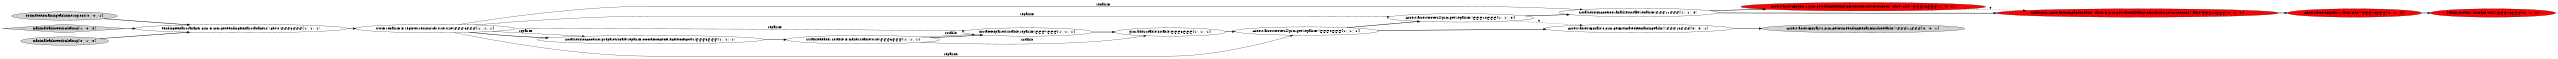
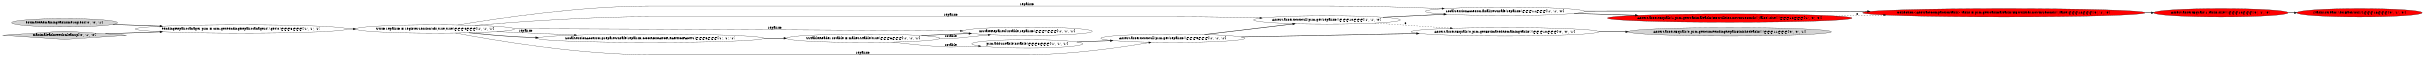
  digraph {
    rankdir=LR
    node [fillcolor=white shape=ellipse style=filled]
    edge [style=bold]
    n1 [fillcolor=lightgray label="Assert.assertEquals(0,prm.getNumPendingRepairFinishedTasks())@@@11@@@['0', '0', '1']"]
    n2 [label="LocalSessionAccessor.finalizeUnsafe(repairID)@@@11@@@['1', '1', '0']"]
    n3 [fillcolor=red label="Collection<AbstractCompactionTask> tasks = prm.getMaximalTasks(FBUtilities.nowInSeconds(),false)@@@12@@@['0', '1', '0']"]
    n4 [fillcolor=red label="Assert.assertEquals(1,prm.getMaximalTasks(FBUtilities.nowInSeconds(),false).size())@@@12@@@['1', '0', '0']"]
    n5 [fillcolor=red label="Assert.assertEquals(1,tasks.size())@@@14@@@['0', '1', '0']"]
    n6 [label="Assert.assertEquals(0,prm.getEstimatedRemainingTasks())@@@10@@@['0', '0', '1']"]
    n7 [fillcolor=red label="{tasks.stream().forEach(null)}@@@16@@@['0', '1', '0']"]
    n8 [label="UUID repairID = registerSession(cfs,true,true)@@@4@@@['1', '1', '1']"]
    n9 [label="Assert.assertNotNull(prm.get(repairID))@@@10@@@['1', '1', '0']"]
    n10 [label="LocalSessionAccessor.prepareUnsafe(repairID,COORDINATOR,PARTICIPANTS)@@@5@@@['1', '1', '1']"]
    n11 [label="Assert.assertNotNull(prm.get(repairID))@@@9@@@['1', '1', '1']"]
    n12 [label="mutateRepaired(sstable,repairID)@@@7@@@['1', '1', '1']"]
    n13 [label="SSTableReader sstable = makeSSTable(true)@@@6@@@['1', '1', '1']"]
    n14 [label="prm.addSSTable(sstable)@@@8@@@['1', '1', '1']"]
    n15 [fillcolor=lightgray label="estimateRemainingTasksInProgress['0', '0', '1']"]
    n16 [label="PendingRepairManager prm = csm.getPendingRepairManagers().get(0)@@@3@@@['1', '1', '1']"]
-   n17 [fillcolor=lightgray label="maximalTaskNeedsCleanup['1', '0', '0']" shape=diamond]
-   n18 [fillcolor=lightgray label="maximalTaskNeedsCleanup['0', '1', '0']"]
+   n18 [fillcolor=lightgray label="maximalTaskNeedsCleanup['0', '1', '0']" shape=diamond]
    n2 -> n3
    n2 -> n4
    n3 -> n5
    n4 -> n3 [label=0 style=dashed]
    n5 -> n7
    n6 -> n1
    n8 -> n2 [label=repairID style=solid]
    n8 -> n9 [label=repairID style=solid]
    n8 -> n10
    n8 -> n10 [label=repairID style=solid]
    n8 -> n11 [label=repairID style=solid]
    n8 -> n12 [label=repairID style=solid]
    n9 -> n2
    n9 -> n6 [label=0 style=dashed]
    n10 -> n13
    n11 -> n6
    n11 -> n9
-   n12 -> n14
    n13 -> n12 [label=sstable style=solid]
    n13 -> n12
    n13 -> n14 [label=sstable style=solid]
    n14 -> n11
    n15 -> n16
    n16 -> n8
-   n17 -> n16
    n18 -> n16
  }
